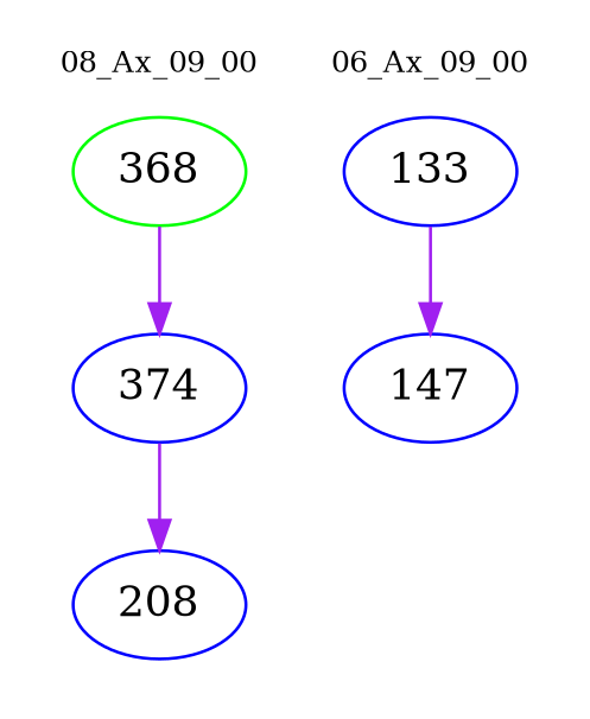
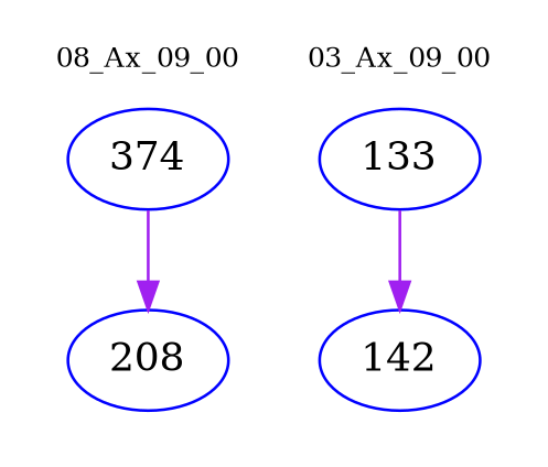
  digraph {
    node [color=blue]
    edge [color=purple]
-   n1 [color=green label=368]
    n2 [label=374]
    n3 [label=208]
    n4 [label=133]
-   n5 [label=147]
+   n5 [label=142]
    subgraph cluster_1 {
      color=white
      fontsize=10
      label="08_Ax_09_00"
-     n1
      n2
      n3
    }
    subgraph cluster_2 {
      color=white
      fontsize=10
-     label="06_Ax_09_00"
+     label="03_Ax_09_00"
      n4
      n5
    }
-   n1 -> n2
    n2 -> n3
    n4 -> n5
  }
